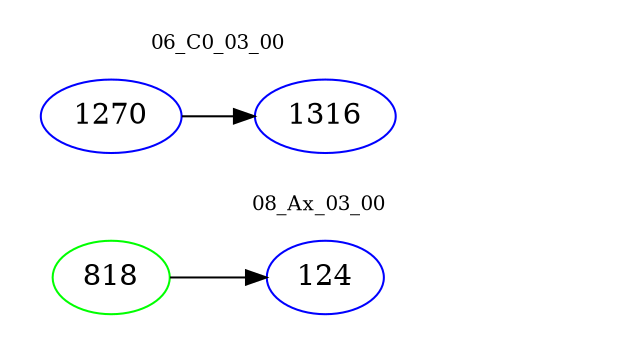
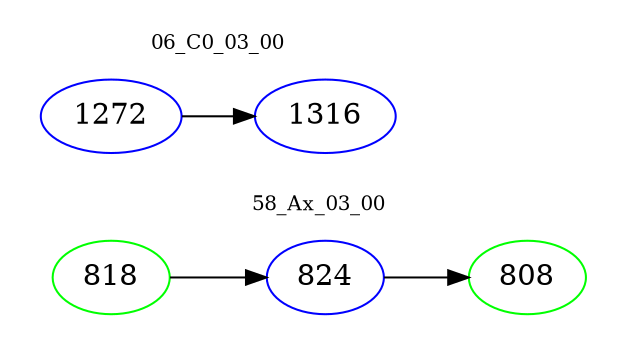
  digraph {
    rankdir=LR
    node [color=blue]
    edge [color=black]
    n1 [color=green label=818]
-   n2 [label=124]
-   n4 [label=1270]
+   n2 [label=824]
+   n3 [color=green label=808]
+   n4 [label=1272]
    n5 [label=1316]
    subgraph cluster_1 {
      color=white
      fontsize=10
-     label="08_Ax_03_00"
+     label="58_Ax_03_00"
      n1
      n2
+     n3
    }
    subgraph cluster_2 {
      color=white
      fontsize=10
      label="06_C0_03_00"
      n4
      n5
    }
    n1 -> n2
+   n2 -> n3
    n4 -> n5
  }
